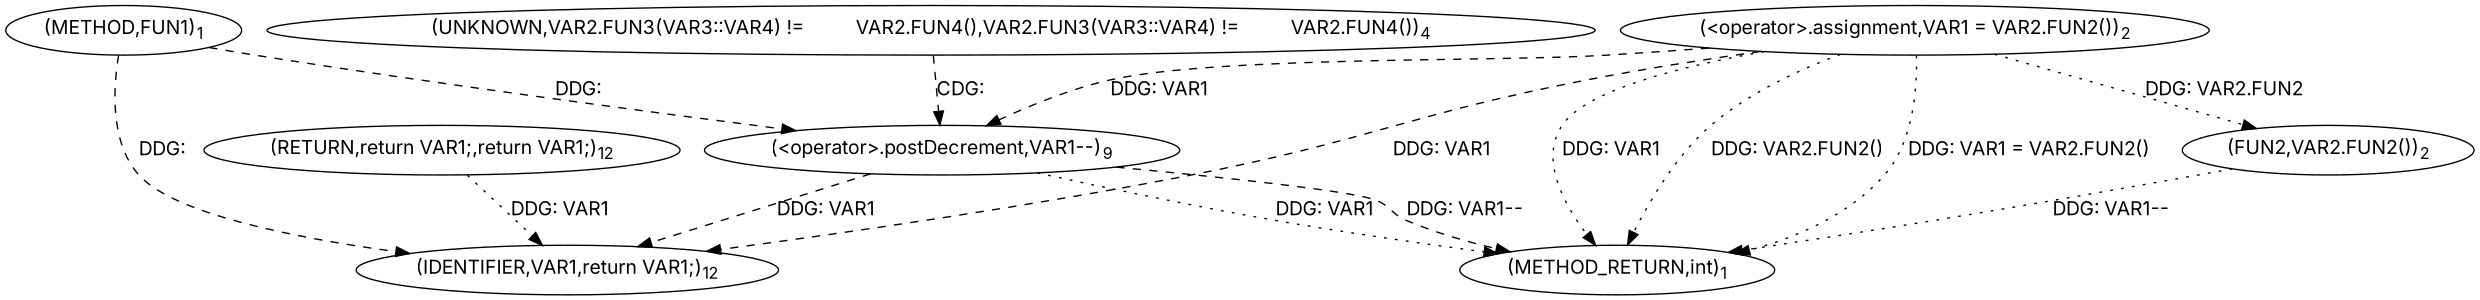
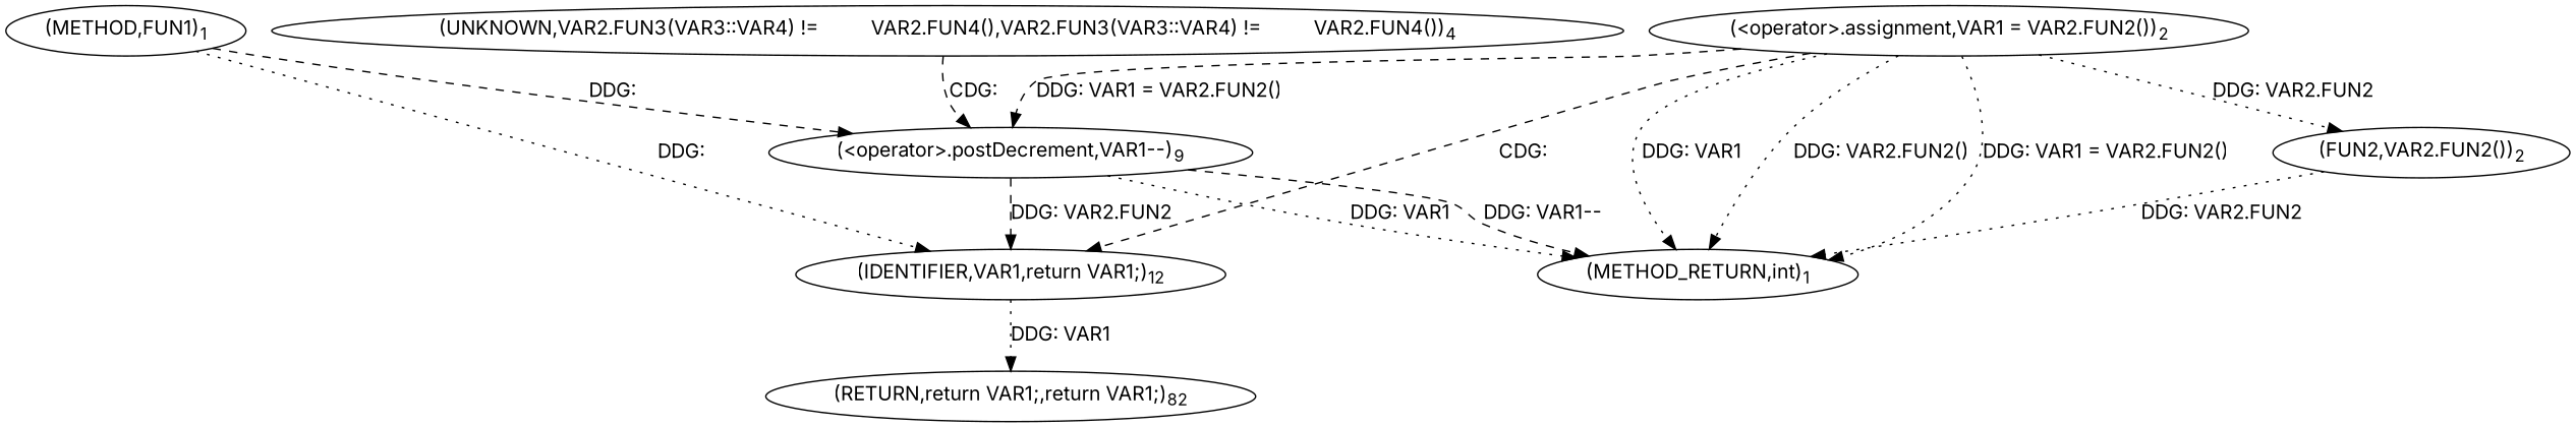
  digraph {
    fontname=Inter
    node [fontname=Inter]
    edge [fontname=Inter style=dashed]
    n1 [label=<(METHOD,FUN1)<SUB>1</SUB>>]
    n2 [label=<(IDENTIFIER,VAR1,return VAR1;)<SUB>12</SUB>>]
    n3 [label=<(&lt;operator&gt;.postDecrement,VAR1--)<SUB>9</SUB>>]
-   n4 [label=<(RETURN,return VAR1;,return VAR1;)<SUB>12</SUB>>]
+   n4 [label=<(RETURN,return VAR1;,return VAR1;)<SUB>82</SUB>>]
    n5 [label=<(METHOD_RETURN,int)<SUB>1</SUB>>]
    n6 [label=<(&lt;operator&gt;.assignment,VAR1 = VAR2.FUN2())<SUB>2</SUB>>]
    n7 [label=<(FUN2,VAR2.FUN2())<SUB>2</SUB>>]
    n8 [label=<(UNKNOWN,VAR2.FUN3(VAR3::VAR4) !=          VAR2.FUN4(),VAR2.FUN3(VAR3::VAR4) !=          VAR2.FUN4())<SUB>4</SUB>>]
-   n1 -> n2 [label="DDG: "]
+   n1 -> n2 [label="DDG: " style=dotted]
    n1 -> n3 [label="DDG: "]
-   n4 -> n2 [label="DDG: VAR1" style=dotted]
-   n3 -> n2 [label="DDG: VAR1"]
+   n2 -> n4 [label="DDG: VAR1" style=dotted]
+   n3 -> n2 [label="DDG: VAR2.FUN2"]
    n3 -> n5 [label="DDG: VAR1" style=dotted]
    n3 -> n5 [label="DDG: VAR1--"]
-   n6 -> n2 [label="DDG: VAR1"]
-   n6 -> n3 [label="DDG: VAR1"]
+   n6 -> n2 [label="CDG: "]
+   n6 -> n3 [label="DDG: VAR1 = VAR2.FUN2()"]
    n6 -> n5 [label="DDG: VAR1" style=dotted]
    n6 -> n5 [label="DDG: VAR2.FUN2()" style=dotted]
    n6 -> n5 [label="DDG: VAR1 = VAR2.FUN2()" style=dotted]
    n6 -> n7 [label="DDG: VAR2.FUN2" style=dotted]
-   n7 -> n5 [label="DDG: VAR1--" style=dotted]
+   n7 -> n5 [label="DDG: VAR2.FUN2" style=dotted]
    n8 -> n3 [label="CDG: "]
  }
